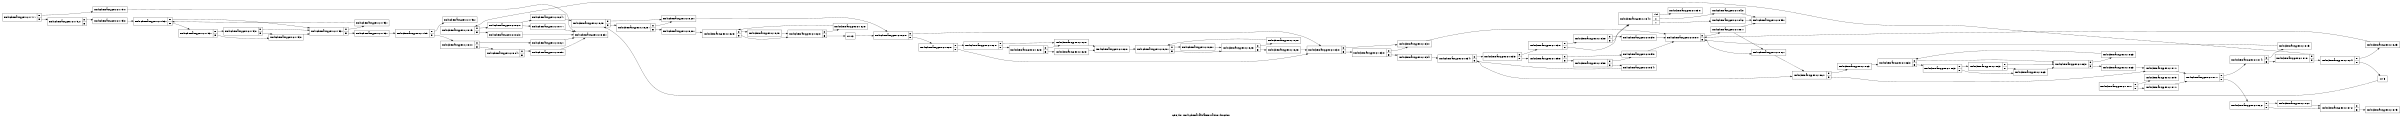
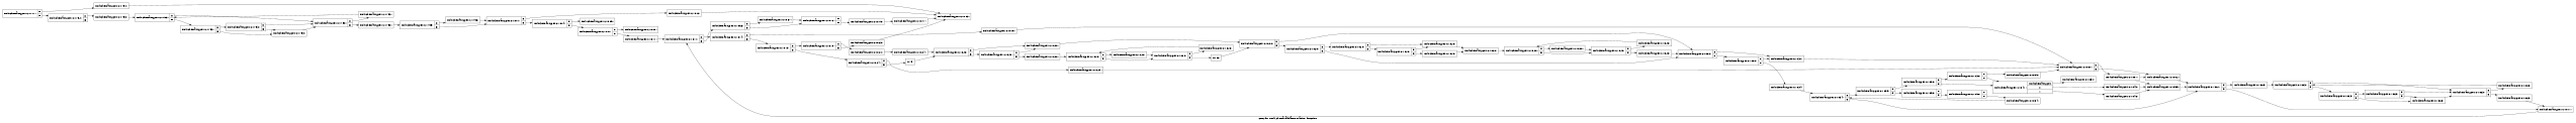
  digraph {
    label="CFG for 'xmlSchemaValidateDuration' function"
    rankdir=LR
    node [shape=record]
    n1 [label="{xmlschemastypes.c:1777:|{<s0>T|<s1>F}}"]
    n2 [label="{xmlschemastypes.c:1790:}"]
    n3 [label="{xmlschemastypes.c:1792:|{<s0>T|<s1>F}}"]
    n4 [label="{xmlschemastypes.c:1883:}"]
    n5 [label="{xmlschemastypes.c:1793:}"]
    n6 [label="{xmlschemastypes.c:1793:|{<s0>T|<s1>F}}"]
    n7 [label="{xmlschemastypes.c:1795:|{<s0>T|<s1>F}}"]
    n8 [label="{xmlschemastypes.c:1796:}"]
    n9 [label="{xmlschemastypes.c:1801:|{<s0>T|<s1>F}}"]
    n10 [label="{xmlschemastypes.c:1793:|{<s0>T|<s1>F}}"]
    n11 [label="{xmlschemastypes.c:1793:|{<s0>T|<s1>F}}"]
    n12 [label="{xmlschemastypes.c:1802:}"]
    n13 [label="{xmlschemastypes.c:1804:|{<s0>T|<s1>F}}"]
    n14 [label="{xmlschemastypes.c:1793:}"]
    n15 [label="{xmlschemastypes.c:1793:}"]
    n16 [label="{xmlschemastypes.c:1793:|{<s0>T|<s1>F}}"]
    n17 [label="{xmlschemastypes.c:1793:}"]
    n18 [label="{xmlschemastypes.c:1805:}"]
    n19 [label="{xmlschemastypes.c:1807:|{<s0>T|<s1>F}}"]
    n20 [label="{xmlschemastypes.c:1809:}"]
    n21 [label="{xmlschemastypes.c:1811:}"]
    n22 [label="{xmlschemastypes.c:1811:|{<s0>T|<s1>F}}"]
    n23 [label="{xmlschemastypes.c:1814:|{<s0>T|<s1>F}}"]
    n24 [label="{xmlschemastypes.c:1866:|{<s0>T|<s1>F}}"]
    n25 [label="{xmlschemastypes.c:1815:}"]
    n26 [label="{xmlschemastypes.c:1818:|{<s0>T|<s1>F}}"]
    n27 [label="{xmlschemastypes.c:1867:}"]
    n28 [label="{xmlschemastypes.c:1872:|{<s0>T|<s1>F}}"]
    n29 [label="{xmlschemastypes.c:1880:|{<s0>T|<s1>F}}"]
    n30 [label="{xmlschemastypes.c:1819:|{<s0>T|<s1>F}}"]
    n31 [label="{xmlschemastypes.c:1824:|{<s0>T|<s1>F}}"]
    n32 [label="{xmlschemastypes.c:1875:}"]
    n33 [label="{xmlschemastypes.c:1881:}"]
    n34 [label="{xmlschemastypes.c:1882:}"]
    n35 [label="{xmlschemastypes.c:1820:}"]
    n36 [label="{xmlschemastypes.c:1823:}"]
    n37 [label="{xmlschemastypes.c:1825:}"]
    n38 [label="{%75}"]
    n39 [label="{xmlschemastypes.c:1855:}"]
    n40 [label="{xmlschemastypes.c:1861:|{<s0>T|<s1>F}}"]
    n41 [label="{xmlschemastypes.c:1824:}"]
    n42 [label="{xmlschemastypes.c:1828:|{<s0>T|<s1>F}}"]
    n43 [label="{xmlschemastypes.c:1828:}"]
    n44 [label="{xmlschemastypes.c:1828:|{<s0>T|<s1>F}}"]
    n45 [label="{xmlschemastypes.c:1828:|{<s0>T|<s1>F}}"]
    n46 [label="{xmlschemastypes.c:1828:}"]
    n47 [label="{xmlschemastypes.c:1830:|{<s0>T|<s1>F}}"]
    n48 [label="{xmlschemastypes.c:1828:|{<s0>T|<s1>F}}"]
    n49 [label="{xmlschemastypes.c:1828:|{<s0>T|<s1>F}}"]
    n50 [label="{xmlschemastypes.c:1828:}"]
    n51 [label="{xmlschemastypes.c:1828:|{<s0>T|<s1>F}}"]
    n52 [label="{xmlschemastypes.c:1831:}"]
    n53 [label="{xmlschemastypes.c:1830:|{<s0>T|<s1>F}}"]
    n54 [label="{xmlschemastypes.c:1828:|{<s0>T|<s1>F}}"]
    n55 [label="{xmlschemastypes.c:1828:}"]
    n56 [label="{%103}"]
    n57 [label="{xmlschemastypes.c:1834:}"]
    n58 [label="{xmlschemastypes.c:1828:}"]
    n59 [label="{xmlschemastypes.c:1828:|{<s0>T|<s1>F}}"]
    n60 [label="{xmlschemastypes.c:1828:}"]
    n61 [label="{xmlschemastypes.c:1828:}"]
    n62 [label="{xmlschemastypes.c:1828:|{<s0>T|<s1>F}}"]
    n63 [label="{xmlschemastypes.c:1828:}"]
    n64 [label="{xmlschemastypes.c:1828:|{<s0>T|<s1>F}}"]
    n65 [label="{xmlschemastypes.c:1828:}"]
    n66 [label="{xmlschemastypes.c:1828:}"]
    n67 [label="{xmlschemastypes.c:1834:|{<s0>T|<s1>F}}"]
    n68 [label="{xmlschemastypes.c:1835:|{<s0>T|<s1>F}}"]
    n69 [label="{xmlschemastypes.c:1838:|{<s0>T|<s1>F}}"]
    n70 [label="{xmlschemastypes.c:1858:|{<s0>T|<s1>F}}"]
    n71 [label="{xmlschemastypes.c:1863:}"]
    n72 [label="{xmlschemastypes.c:1811:}"]
    n73 [label="{xmlschemastypes.c:1838:|{<s0>T|<s1>F}}"]
-   n74 [label="{xmlschemastypes.c:1841:|{<s0>def|<s1>0|<s2>1}}"]
-   n75 [label="{xmlschemastypes.c:1859:}"]
+   n74 [label="{xmlschemastypes.c:1841:|{<s0>xmlschemastypes|<s1>0|<s2>1}}"]
    n76 [label="{xmlschemastypes.c:1858:|{<s0>T|<s1>F}}"]
    n77 [label="{xmlschemastypes.c:1863:|{<s0>T|<s1>F}}"]
    n78 [label="{xmlschemastypes.c:1839:}"]
    n79 [label="{xmlschemastypes.c:1850:}"]
    n80 [label="{xmlschemastypes.c:1843:}"]
    n81 [label="{xmlschemastypes.c:1846:}"]
    n82 [label="{xmlschemastypes.c:1834:}"]
    n83 [label="{xmlschemastypes.c:1863:|{<s0>T|<s1>F}}"]
    n84 [label="{xmlschemastypes.c:1863:|{<s0>T|<s1>F}}"]
    n85 [label="{xmlschemastypes.c:1863:}"]
    n86 [label="{xmlschemastypes.c:1863:}"]
    n87 [label="{xmlschemastypes.c:1863:|{<s0>T|<s1>F}}"]
    n88 [label="{xmlschemastypes.c:1863:}"]
    n89 [label="{xmlschemastypes.c:1877:}"]
    n1 -> n2 [tailport=s0]
    n1 -> n3 [tailport=s1]
    n2 -> n4
    n3 -> n5 [tailport=s0]
    n5 -> n6
    n6 -> n10 [tailport=s0]
    n6 -> n11 [tailport=s1]
    n7 -> n8 [tailport=s0]
    n7 -> n9 [tailport=s1]
+   n8 -> n9
    n9 -> n12 [tailport=s0]
    n9 -> n13 [tailport=s1]
    n10 -> n14 [tailport=s0]
    n10 -> n15 [tailport=s1]
    n11 -> n16 [tailport=s0]
    n11 -> n17 [tailport=s1]
    n12 -> n4
    n13 -> n18 [tailport=s0]
+   n13 -> n19 [tailport=s1]
    n14 -> n6
    n15 -> n7
    n16 -> n10 [tailport=s0]
    n16 -> n17 [tailport=s1]
    n17 -> n10
-   n18 -> n4
    n19 -> n20 [tailport=s0]
    n19 -> n21 [tailport=s1]
    n21 -> n22
    n22 -> n23 [tailport=s0]
    n22 -> n24 [tailport=s1]
    n23 -> n25 [tailport=s0]
    n23 -> n26 [tailport=s1]
    n24 -> n27 [tailport=s0]
    n24 -> n28 [tailport=s1]
    n25 -> n29
    n26 -> n30 [tailport=s0]
    n26 -> n31 [tailport=s1]
    n27 -> n28
    n28 -> n32 [tailport=s1]
    n29 -> n33 [tailport=s0]
    n29 -> n34 [tailport=s1]
    n30 -> n35 [tailport=s0]
    n30 -> n36 [tailport=s1]
    n31 -> n37 [tailport=s0]
    n31 -> n38 [tailport=s1]
-   n35 -> n89
+   n32 -> n89
    n33 -> n34
    n33 -> n39
    n34 -> n40
    n35 -> n41
    n36 -> n4
    n37 -> n29
    n38 -> n42
+   n39 -> n40
    n40 -> n71 [tailport=s0]
    n40 -> n72 [tailport=s1]
    n41 -> n42
    n42 -> n43 [tailport=s0]
    n42 -> n44 [tailport=s1]
    n43 -> n45
    n44 -> n43 [tailport=s0]
    n44 -> n46 [tailport=s1]
    n45 -> n47 [tailport=s0]
    n45 -> n48 [tailport=s1]
    n46 -> n49
    n47 -> n52 [tailport=s0]
    n47 -> n53 [tailport=s1]
    n48 -> n47 [tailport=s1]
    n48 -> n54 [tailport=s0]
    n49 -> n50 [tailport=s0]
    n49 -> n51 [tailport=s1]
    n50 -> n51
    n51 -> n55 [tailport=s0]
    n51 -> n56 [tailport=s1]
    n52 -> n29
    n53 -> n52 [tailport=s0]
    n53 -> n57 [tailport=s1]
    n54 -> n58 [tailport=s0]
    n54 -> n59 [tailport=s1]
    n55 -> n49
    n56 -> n45
    n57 -> n67
    n58 -> n60
    n59 -> n58 [tailport=s0]
    n59 -> n61 [tailport=s1]
    n60 -> n62
    n61 -> n60
    n62 -> n63 [tailport=s0]
    n62 -> n64 [tailport=s1]
    n63 -> n64
    n64 -> n65 [tailport=s0]
    n64 -> n66 [tailport=s1]
    n65 -> n62
    n66 -> n47
    n67 -> n40 [tailport=s1]
    n67 -> n68 [tailport=s0]
    n68 -> n69 [tailport=s0]
    n68 -> n70 [tailport=s1]
    n69 -> n73 [tailport=s0]
    n69 -> n74 [tailport=s1]
-   n70 -> n75 [tailport=s0]
    n70 -> n76 [tailport=s1]
    n71 -> n77
    n72 -> n22
    n73 -> n74 [tailport=s1]
    n73 -> n78 [tailport=s0]
    n74 -> n79 [tailport=s0]
    n74 -> n80 [tailport=s1]
    n74 -> n81 [tailport=s2]
-   n75 -> n29
-   n76 -> n75 [tailport=s0]
    n76 -> n82 [tailport=s1]
    n77 -> n83 [tailport=s0]
    n77 -> n84 [tailport=s1]
    n78 -> n29
    n80 -> n39
    n81 -> n39
    n82 -> n67
    n83 -> n85 [tailport=s0]
    n83 -> n86 [tailport=s1]
    n84 -> n87 [tailport=s0]
    n84 -> n88 [tailport=s1]
    n85 -> n77
    n86 -> n72
    n87 -> n83 [tailport=s0]
    n87 -> n88 [tailport=s1]
    n88 -> n83
    n89 -> n4
  }
